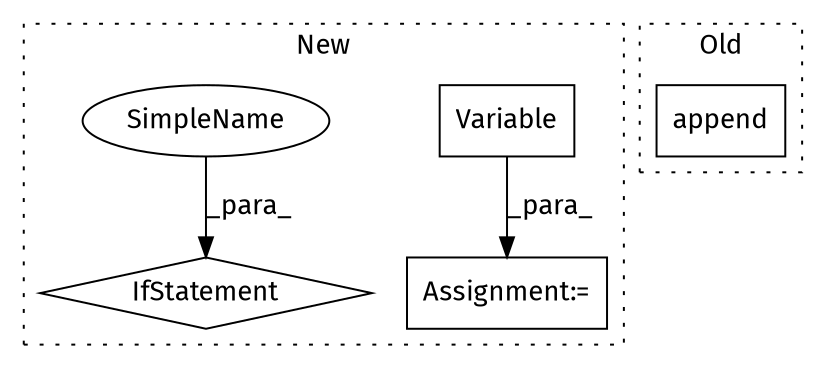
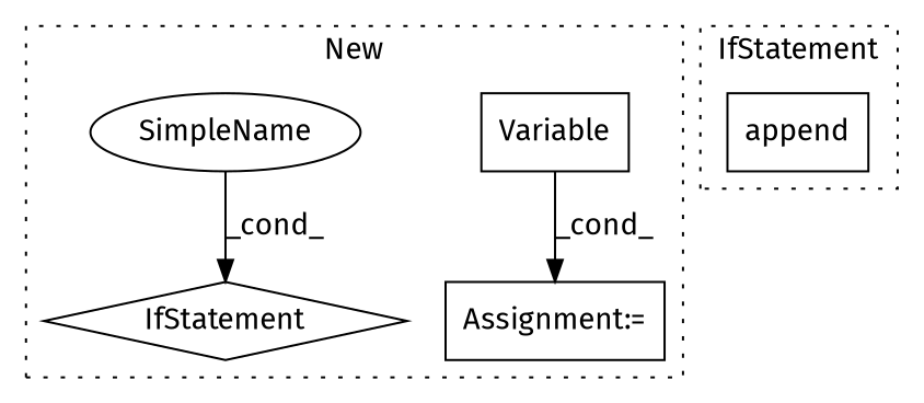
  digraph {
    fontname="Fira Sans"
    node [a=32 fontname="Fira Sans" shape=box]
    edge [fontname="Fira Sans"]
    n1 [l="9,1" label=Variable s="700,735"]
    n2 [a=25 l="4,2" label=IfStatement s="467,493" shape=diamond]
    n3 [a=42 label=SimpleName shape=ellipse]
    n4 [a=7 l=1 label="Assignment:=" s=917]
    n5 [l="7,1" label=append s="205,230"]
    subgraph cluster_1 {
      label=New
      style=dotted
      n1
      n2
      n3
      n4
    }
    subgraph cluster_2 {
-     label=Old
+     label=IfStatement
      style=dotted
      n5
    }
-   n1 -> n4 [label=_para_]
-   n3 -> n2 [label=_para_]
+   n1 -> n4 [label=_cond_]
+   n3 -> n2 [label=_cond_]
  }
